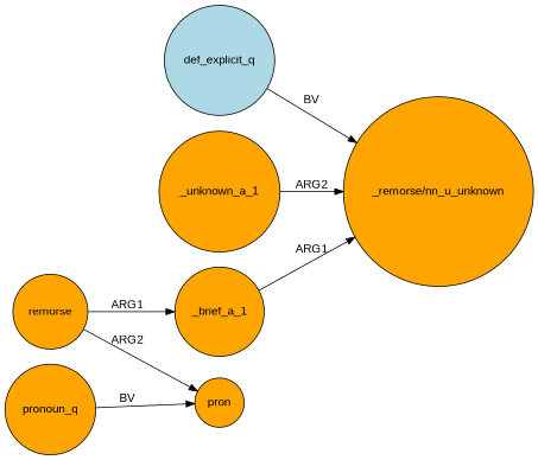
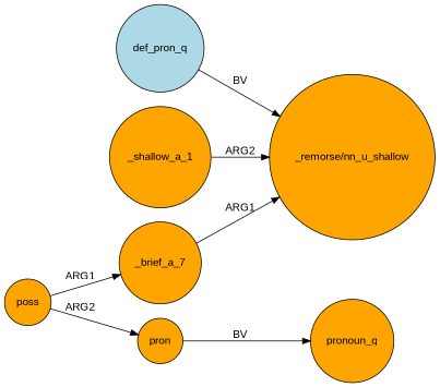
  digraph {
    fontname="Liberation Sans"
    rankdir=LR
    node [fillcolor=orange fontname="Liberation Sans" shape=circle style=filled]
    edge [fontname="Liberation Sans"]
-   def_explicit_q [fillcolor=lightblue]
-   "_remorse/nn_u_unknown"
-   _shallow_a_1 [label=_unknown_a_1]
-   _brief_a_1
-   poss [label=remorse]
+   def_explicit_q [fillcolor=lightblue label=def_pron_q]
+   "_remorse/nn_u_unknown" [label="_remorse/nn_u_shallow"]
+   _shallow_a_1
+   _brief_a_1 [label=_brief_a_7]
+   poss
    pron
    pronoun_q
    def_explicit_q -> "_remorse/nn_u_unknown" [label=BV]
    _shallow_a_1 -> "_remorse/nn_u_unknown" [label=ARG2]
    _brief_a_1 -> "_remorse/nn_u_unknown" [label=ARG1]
    poss -> _brief_a_1 [label=ARG1]
    poss -> pron [label=ARG2]
-   pronoun_q -> pron [label=BV]
+   pron -> pronoun_q [label=BV]
  }
